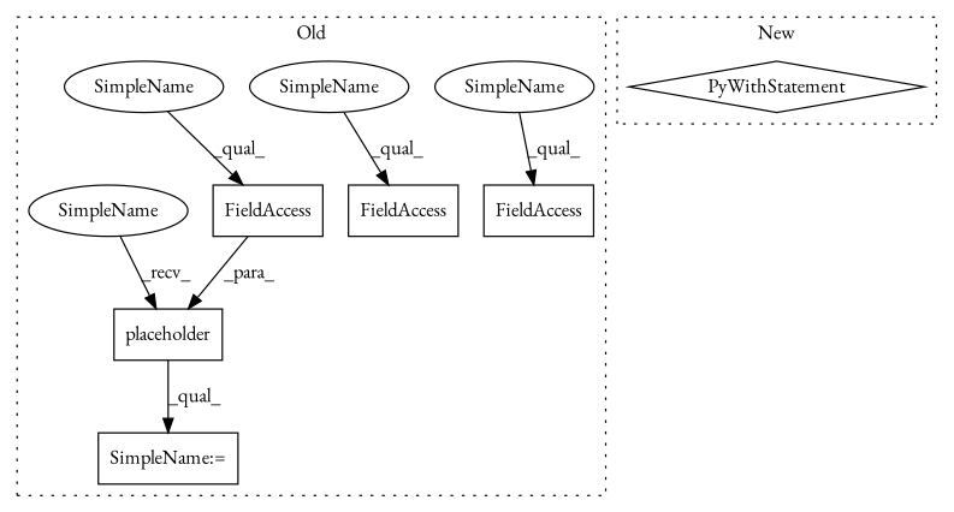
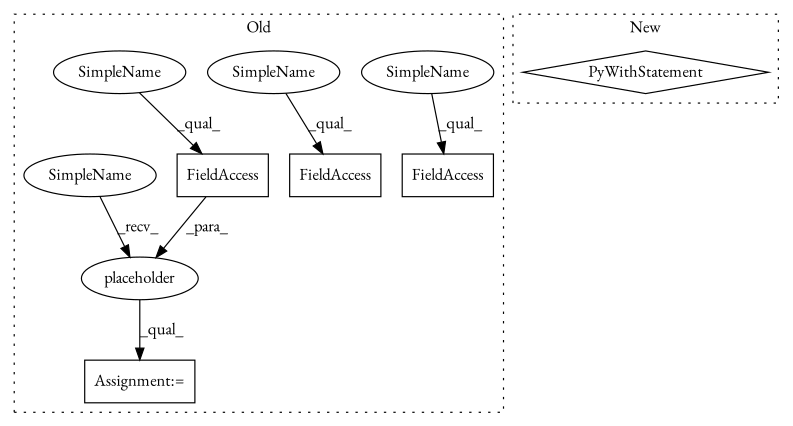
  digraph {
    fontname="EB Garamond"
    node [a=42 fontname="EB Garamond" l=10 s=1482 shape=box]
    edge [fontname="EB Garamond"]
-   n1 [a=32 l="12,1" label=placeholder s="1470,1518"]
+   n1 [a=32 l="12,1" label=placeholder s="1470,1518" shape=ellipse]
    n2 [a=22 l=18 label=FieldAccess]
-   n3 [a=7 l=1 label="SimpleName:=" s=1736]
+   n3 [a=7 l=1 label="Assignment:=" s=1736]
    n4 [a=22 l=18 label=FieldAccess s=1667]
    n5 [a=22 l=18 label=FieldAccess s=1737]
    n6 [label=SimpleName s=1737 shape=ellipse]
    n7 [label=SimpleName s=1667 shape=ellipse]
    n8 [label=SimpleName shape=ellipse]
    n9 [label=SimpleName s=1459 shape=ellipse]
    n10 [a=104 l="10,2" label=PyWithStatement s="1145,1175" shape=diamond]
    subgraph cluster_1 {
      label=Old
      style=dotted
      n1
      n2
      n3
      n4
      n5
      n6
      n7
      n8
      n9
    }
    subgraph cluster_2 {
      label=New
      style=dotted
      n10
    }
    n1 -> n3 [label=_qual_]
    n2 -> n1 [label=_para_]
    n6 -> n5 [label=_qual_]
    n7 -> n4 [label=_qual_]
    n8 -> n2 [label=_qual_]
    n9 -> n1 [label=_recv_]
  }
